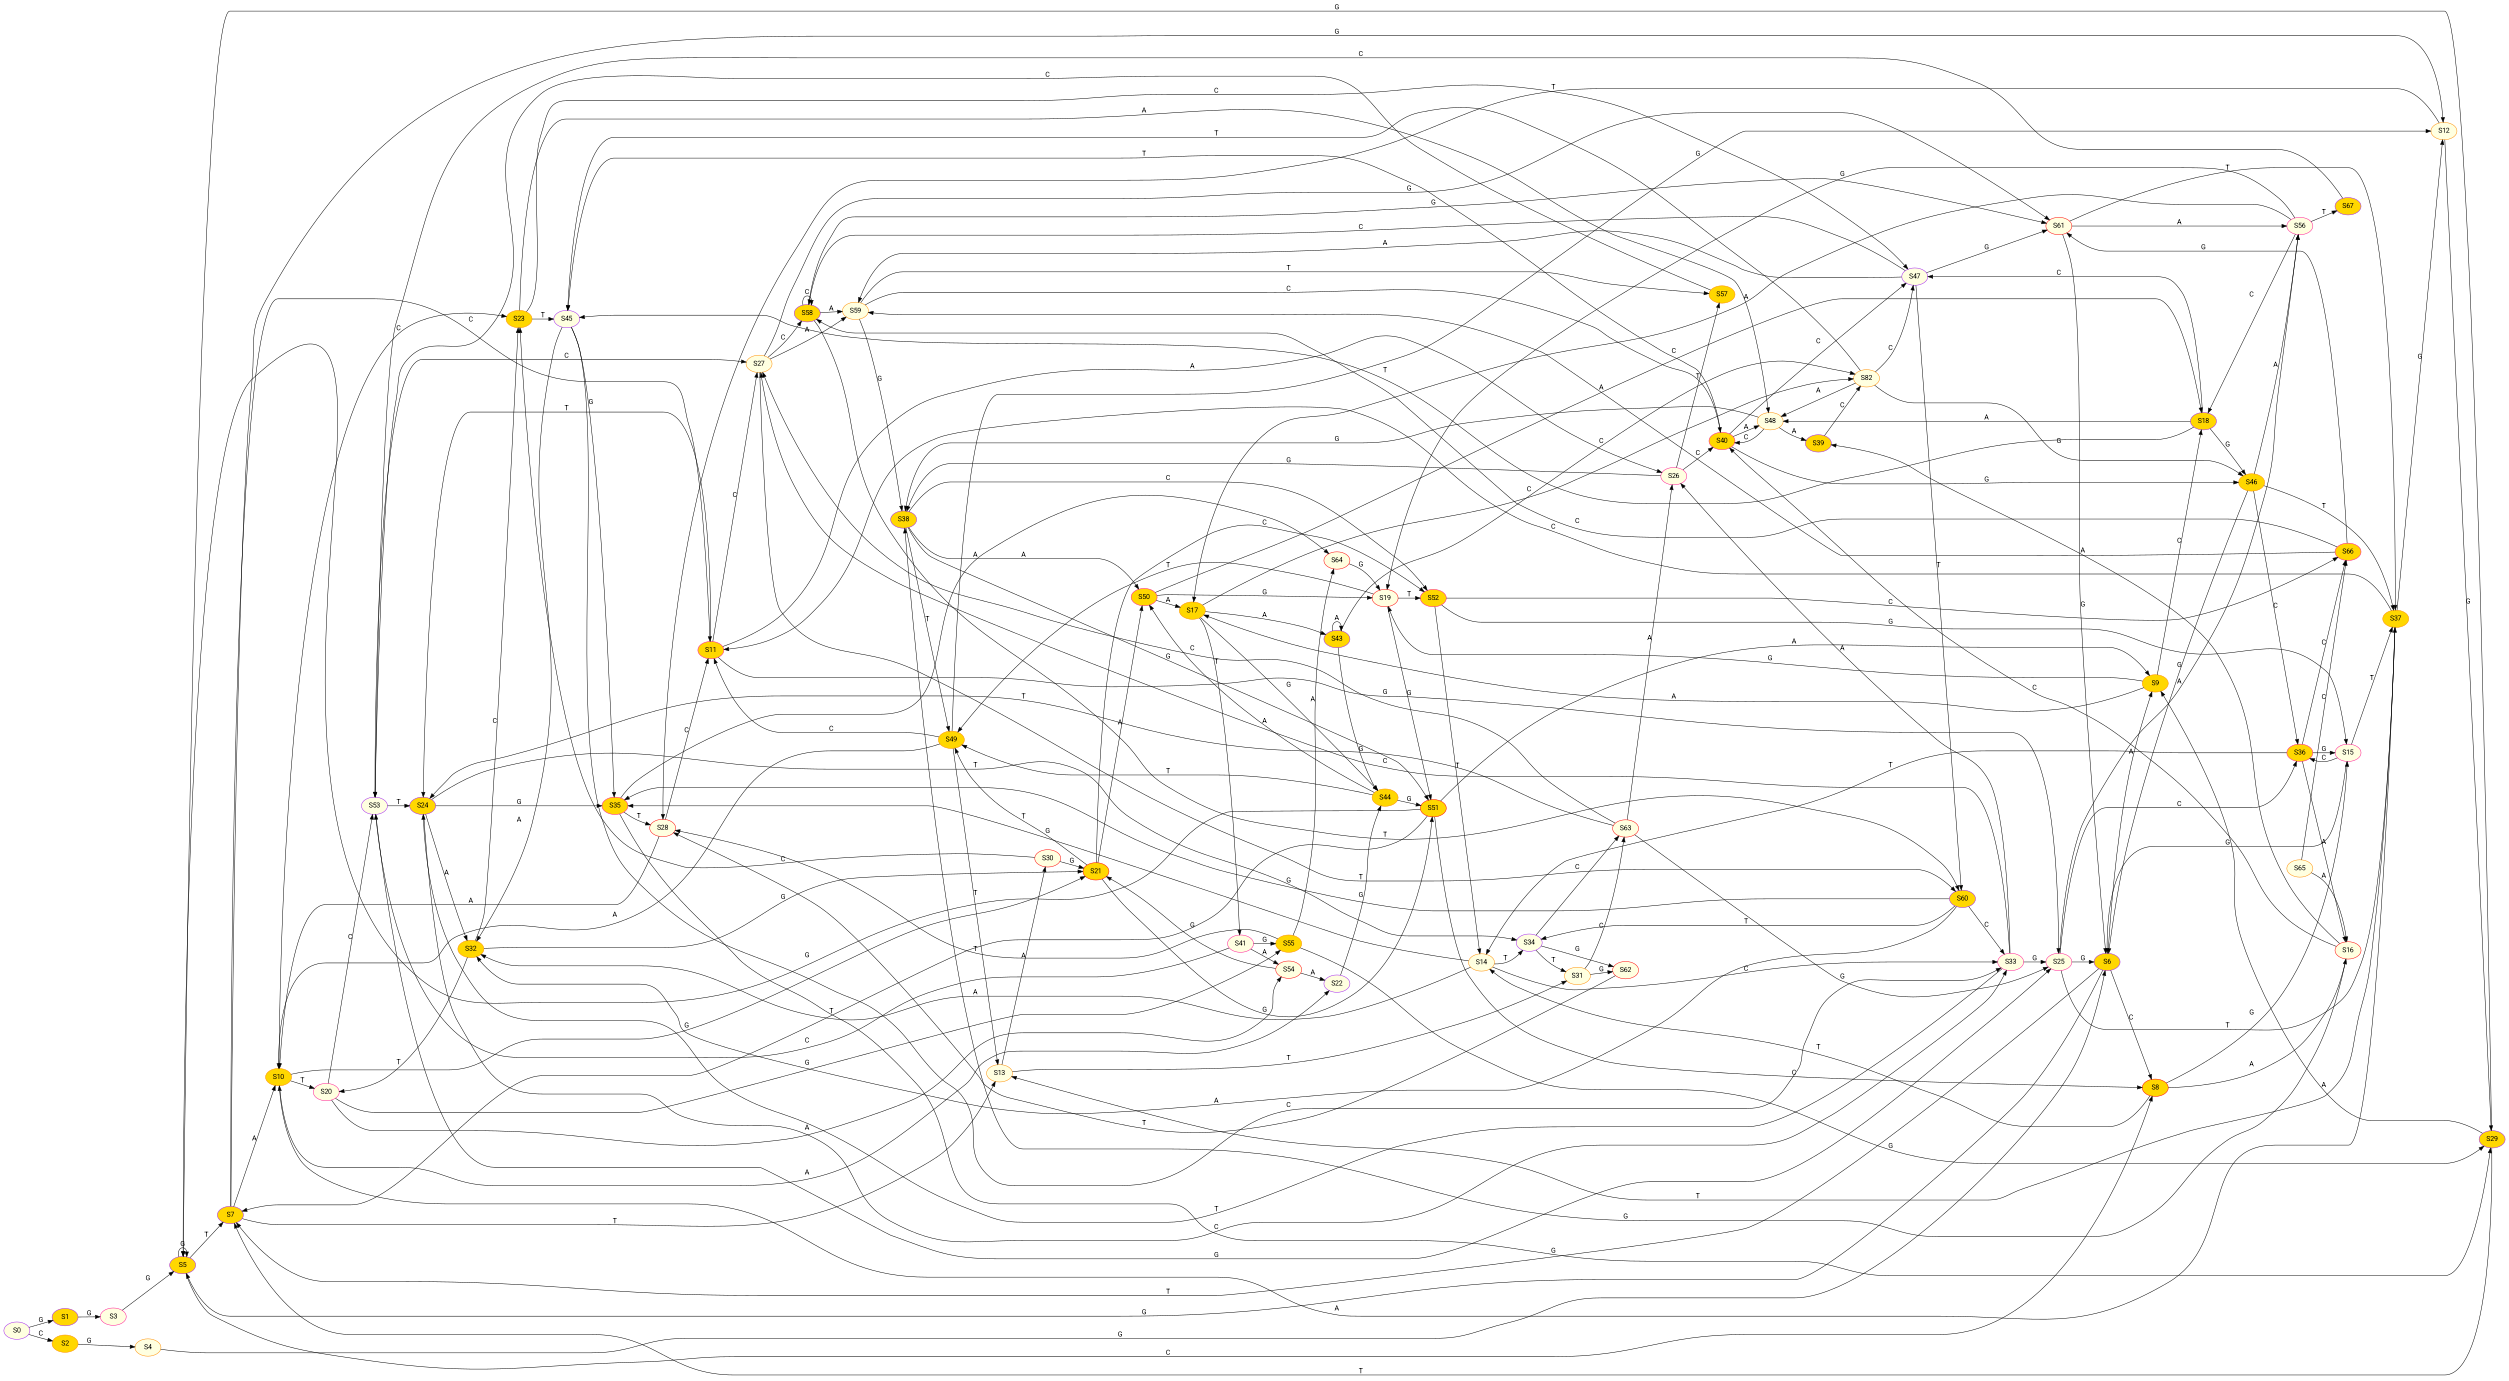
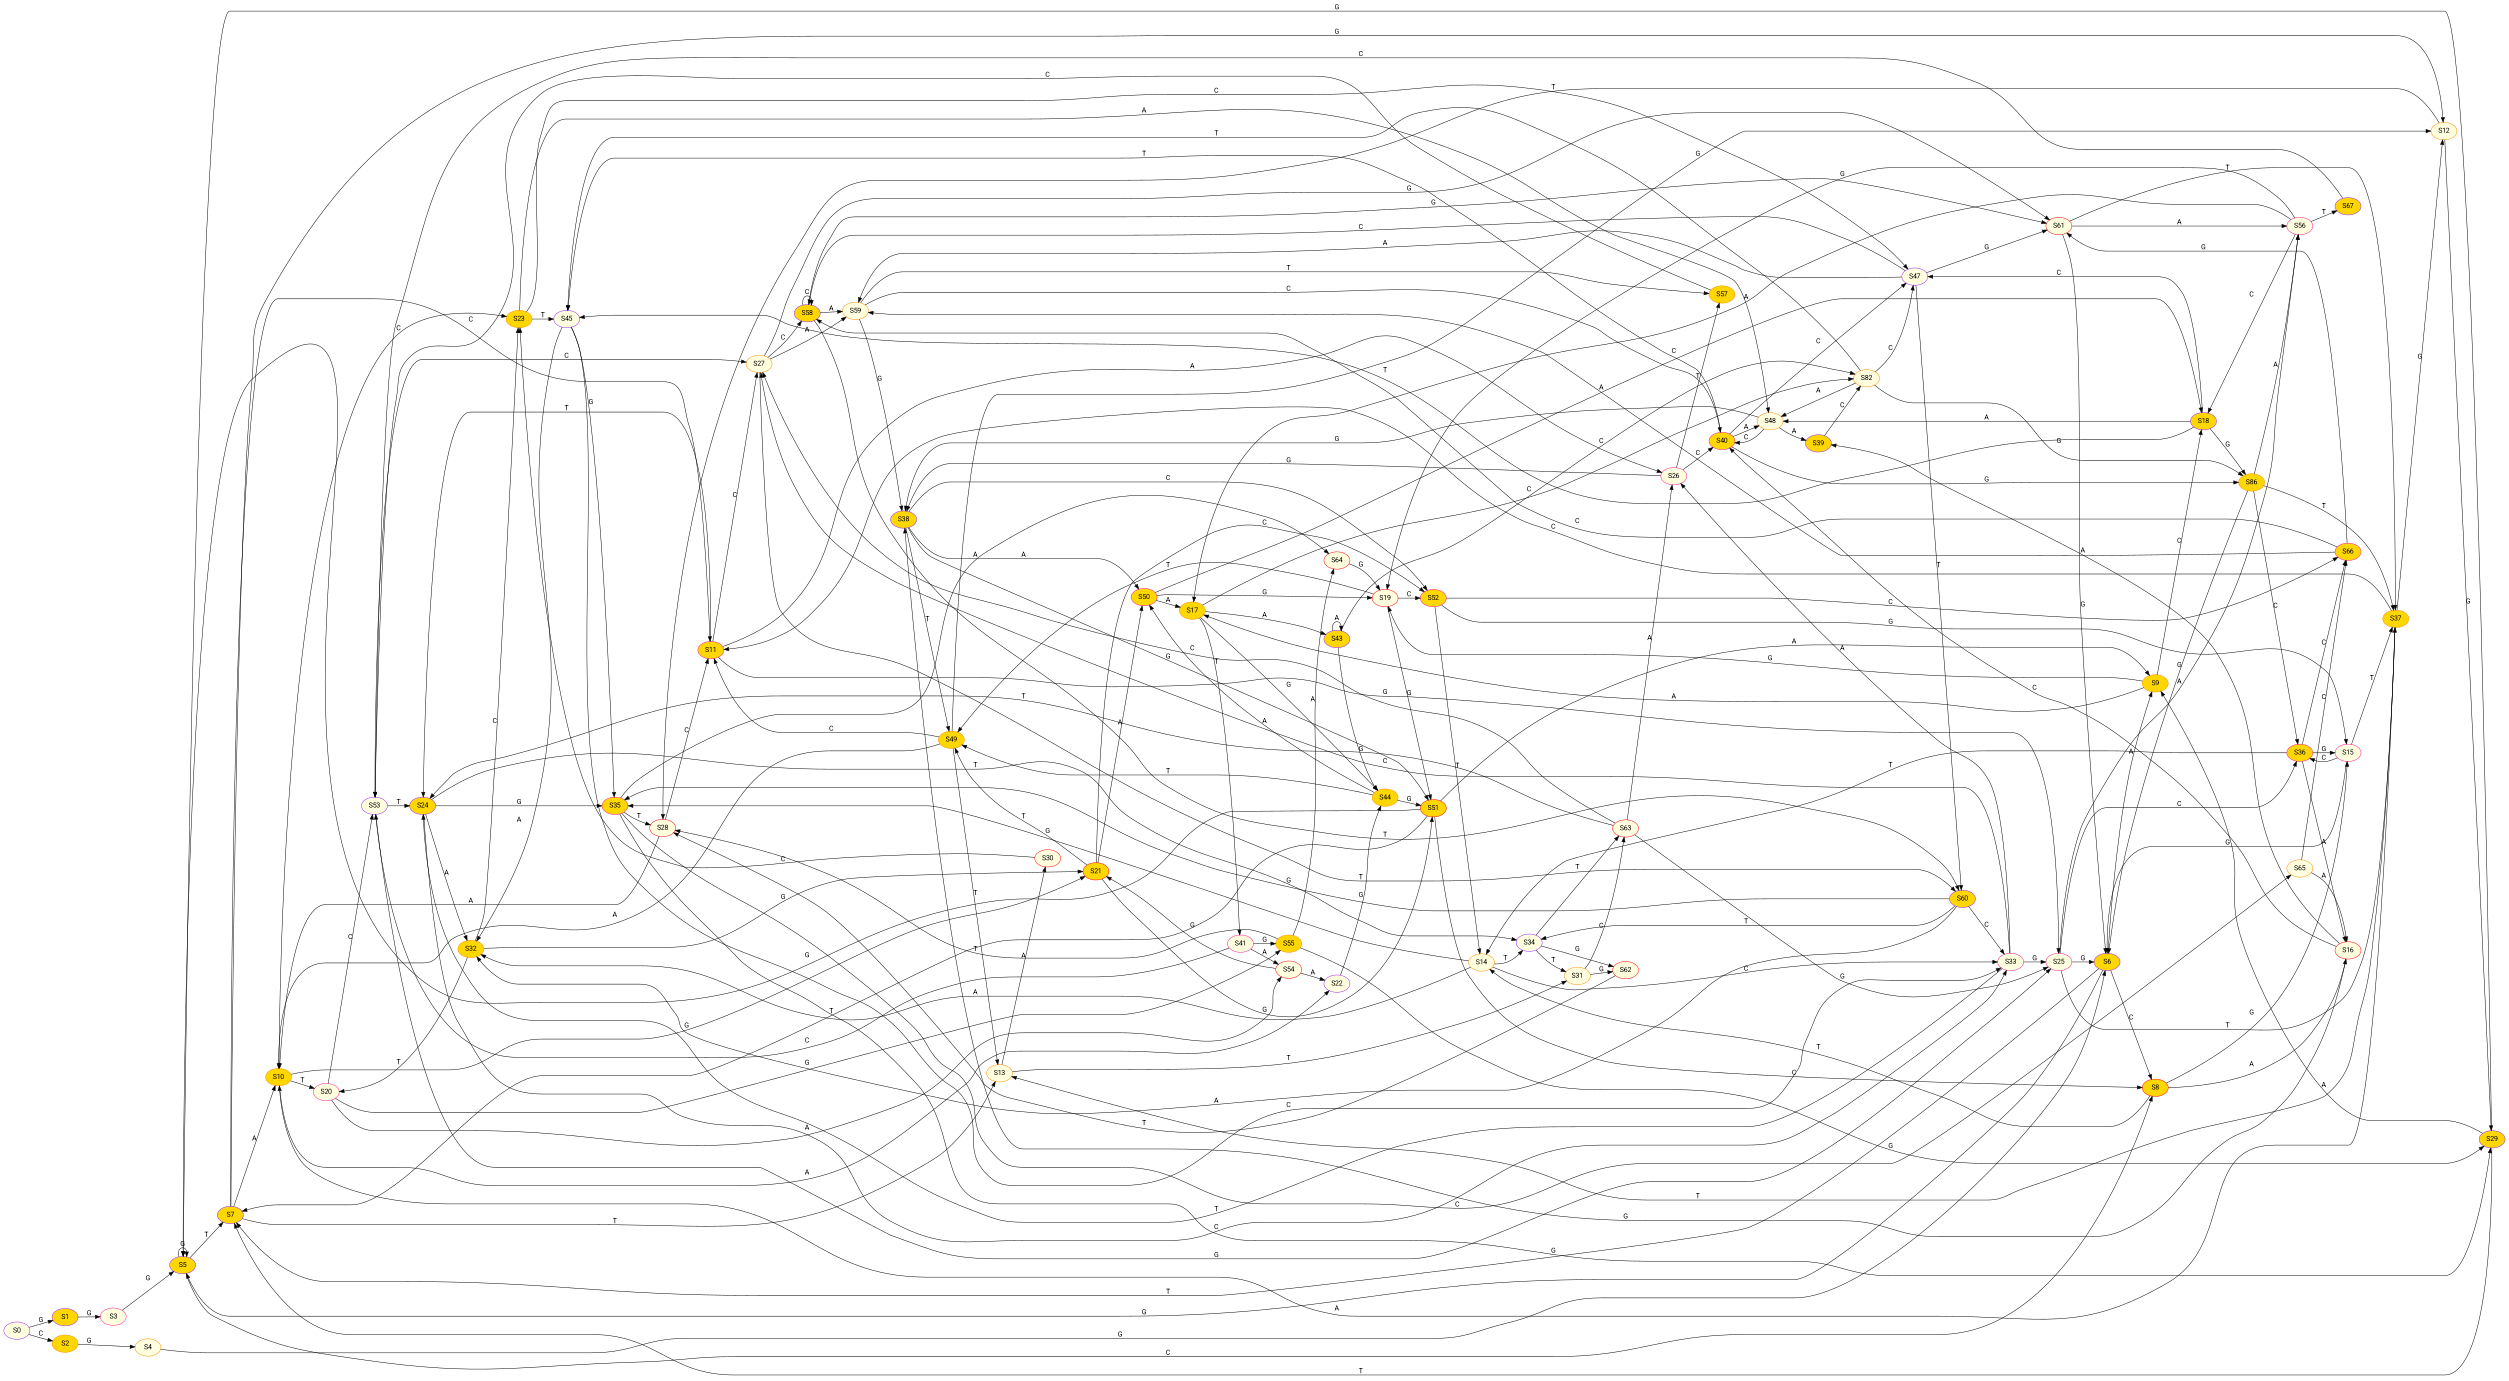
  strict digraph {
    fontname=Roboto
    rankdir=LR
    node [color=darkorange fillcolor=gold fontname=Roboto style=filled]
    edge [fontname=Roboto]
    S0 [color=purple fillcolor=lightyellow]
    S1 [color=purple]
    S2
    S3 [color=deeppink fillcolor=lightyellow]
    S4 [fillcolor=lightyellow]
    S5 [color=purple]
    S6 [color=purple]
    S7 [color=purple]
    S8 [color=red]
    S9
    S10
    S11 [color=deeppink]
    S12 [fillcolor=lightyellow]
    S13 [fillcolor=lightyellow]
    S14 [fillcolor=lightyellow]
    S15 [color=deeppink fillcolor=lightyellow]
    S16 [color=red fillcolor=lightyellow]
    S17
    S18 [color=purple]
    S19 [color=red fillcolor=lightyellow]
    S20 [color=deeppink fillcolor=lightyellow]
    S21 [color=red]
    S22 [color=purple fillcolor=lightyellow]
    S23
    S24 [color=purple]
    S25 [color=deeppink fillcolor=lightyellow]
    S26 [color=deeppink fillcolor=lightyellow]
    S27 [fillcolor=lightyellow]
    S28 [color=red fillcolor=lightyellow]
    S29 [color=purple]
    S30 [color=red fillcolor=lightyellow]
    S31 [fillcolor=lightyellow]
    S32
    S33 [color=deeppink fillcolor=lightyellow]
    S34 [color=purple fillcolor=lightyellow]
    S35 [color=deeppink]
    S36 [color=deeppink]
    S37
    S38 [color=purple]
    S39 [color=purple]
    S40 [color=deeppink]
    S41 [color=deeppink fillcolor=lightyellow]
    n43 [fillcolor=lightyellow label=S82]
    S43 [color=purple]
    S44
    S45 [color=purple fillcolor=lightyellow]
-   S46
+   S46 [label=S86]
    S47 [color=purple fillcolor=lightyellow]
    S48 [fillcolor=lightyellow]
    S49
    S51 [color=red]
    S52 [color=deeppink]
    S53 [color=purple fillcolor=lightyellow]
    S54 [color=red fillcolor=lightyellow]
    S55
    S50 [color=deeppink]
    S56 [color=deeppink fillcolor=lightyellow]
    S57
    S58 [color=purple]
    S59 [fillcolor=lightyellow]
    S60 [color=purple]
    S61 [color=red fillcolor=lightyellow]
    S62 [color=red fillcolor=lightyellow]
    S63 [color=red fillcolor=lightyellow]
    S64 [color=red fillcolor=lightyellow]
    S65 [fillcolor=lightyellow]
    S66 [color=deeppink]
    S67 [color=purple]
    S0 -> S1 [label=G]
    S0 -> S2 [label=C]
    S1 -> S3 [label=G]
    S2 -> S4 [label=G]
    S3 -> S5 [label=G]
    S4 -> S6 [label=G]
    S5 -> S5 [label=G]
    S5 -> S7 [label=T]
    S5 -> S8 [label=C]
    S6 -> S5 [label=G]
    S6 -> S7 [label=T]
    S6 -> S8 [label=C]
    S6 -> S9 [label=A]
    S7 -> S10 [label=A]
    S7 -> S11 [label=C]
    S7 -> S12 [label=G]
    S7 -> S13 [label=T]
    S8 -> S14 [label=T]
    S8 -> S15 [label=G]
    S8 -> S16 [label=A]
    S9 -> S17 [label=A]
    S9 -> S18 [label=C]
    S9 -> S19 [label=G]
    S10 -> S20 [label=T]
    S10 -> S21 [label=G]
    S10 -> S22 [label=A]
    S10 -> S23 [label=C]
    S11 -> S24 [label=T]
    S11 -> S25 [label=G]
    S11 -> S26 [label=A]
    S11 -> S27 [label=C]
    S12 -> S28 [label=T]
    S12 -> S29 [label=G]
    S13 -> S30 [label=A]
    S13 -> S31 [label=T]
    S14 -> S32 [label=A]
    S14 -> S33 [label=C]
    S14 -> S34 [label=T]
    S14 -> S35 [label=G]
    S15 -> S6 [label=G]
    S15 -> S36 [label=C]
    S15 -> S37 [label=T]
    S16 -> S38 [label=G]
    S16 -> S39 [label=A]
    S16 -> S40 [label=C]
    S17 -> S41 [label=T]
    S17 -> n43 [label=C]
    S17 -> S43 [label=A]
    S17 -> S44 [label=G]
    S18 -> S45 [label=T]
    S18 -> S46 [label=G]
    S18 -> S47 [label=C]
    S18 -> S48 [label=A]
    S19 -> S49 [label=T]
    S19 -> S51 [label=G]
-   S19 -> S52 [label=T]
+   S19 -> S52 [label=C]
    S20 -> S53 [label=C]
    S20 -> S54 [label=A]
    S20 -> S55 [label=G]
    S21 -> S49 [label=T]
    S21 -> S51 [label=G]
    S21 -> S52 [label=C]
    S21 -> S50 [label=A]
    S22 -> S44 [label=G]
    S23 -> S45 [label=T]
    S23 -> S47 [label=C]
    S23 -> S48 [label=A]
    S24 -> S32 [label=A]
    S24 -> S33 [label=C]
    S24 -> S34 [label=T]
    S24 -> S35 [label=G]
    S25 -> S6 [label=G]
    S25 -> S36 [label=C]
    S25 -> S37 [label=T]
    S25 -> S56 [label=A]
    S26 -> S38 [label=G]
    S26 -> S40 [label=C]
    S26 -> S57 [label=T]
    S27 -> S58 [label=C]
    S27 -> S59 [label=A]
    S27 -> S60 [label=T]
    S27 -> S61 [label=G]
    S28 -> S10 [label=A]
    S28 -> S11 [label=C]
    S29 -> S5 [label=G]
    S29 -> S7 [label=T]
    S29 -> S9 [label=A]
-   S30 -> S21 [label=G]
    S30 -> S23 [label=C]
    S31 -> S62 [label=G]
    S31 -> S63 [label=C]
    S32 -> S20 [label=T]
    S32 -> S21 [label=G]
    S32 -> S23 [label=C]
    S33 -> S24 [label=T]
    S33 -> S25 [label=G]
    S33 -> S26 [label=A]
    S33 -> S27 [label=C]
    S34 -> S31 [label=T]
    S34 -> S62 [label=G]
-   S34 -> S63 [label=C]
+   S34 -> S63 [label=T]
    S35 -> S28 [label=T]
    S35 -> S29 [label=G]
    S35 -> S64 [label=A]
+   S35 -> S65 [label=C]
    S36 -> S14 [label=T]
    S36 -> S15 [label=G]
    S36 -> S16 [label=A]
    S36 -> S66 [label=C]
    S37 -> S10 [label=A]
    S37 -> S11 [label=C]
    S37 -> S12 [label=G]
    S37 -> S13 [label=T]
    S38 -> S49 [label=T]
    S38 -> S51 [label=G]
    S38 -> S52 [label=C]
    S38 -> S50 [label=A]
    S39 -> n43 [label=C]
    S40 -> S45 [label=T]
    S40 -> S46 [label=G]
    S40 -> S47 [label=C]
    S40 -> S48 [label=A]
    S41 -> S53 [label=C]
    S41 -> S54 [label=A]
    S41 -> S55 [label=G]
    n43 -> S45 [label=T]
    n43 -> S46 [label=G]
    n43 -> S47 [label=C]
    n43 -> S48 [label=A]
    S43 -> n43 [label=C]
    S43 -> S43 [label=A]
    S43 -> S44 [label=G]
    S44 -> S49 [label=T]
    S44 -> S51 [label=G]
    S44 -> S50 [label=A]
    S45 -> S32 [label=A]
    S45 -> S33 [label=C]
    S45 -> S35 [label=G]
    S46 -> S6 [label=G]
    S46 -> S36 [label=C]
    S46 -> S37 [label=T]
    S46 -> S56 [label=A]
    S47 -> S58 [label=C]
    S47 -> S59 [label=A]
    S47 -> S60 [label=T]
    S47 -> S61 [label=G]
    S48 -> S38 [label=G]
    S48 -> S39 [label=A]
    S48 -> S40 [label=C]
    S49 -> S10 [label=A]
    S49 -> S11 [label=C]
    S49 -> S12 [label=G]
    S49 -> S13 [label=T]
    S51 -> S5 [label=G]
    S51 -> S7 [label=T]
    S51 -> S8 [label=C]
    S51 -> S9 [label=A]
    S52 -> S14 [label=T]
    S52 -> S15 [label=G]
    S52 -> S66 [label=C]
    S53 -> S24 [label=T]
    S53 -> S25 [label=G]
    S53 -> S27 [label=C]
    S54 -> S21 [label=G]
    S54 -> S22 [label=A]
    S55 -> S28 [label=T]
    S55 -> S29 [label=G]
    S55 -> S64 [label=A]
    S50 -> S17 [label=A]
    S50 -> S18 [label=C]
    S50 -> S19 [label=G]
    S56 -> S17 [label=A]
    S56 -> S18 [label=C]
    S56 -> S19 [label=G]
    S56 -> S67 [label=T]
    S57 -> S53 [label=C]
    S58 -> S58 [label=C]
    S58 -> S59 [label=A]
    S58 -> S60 [label=T]
    S58 -> S61 [label=G]
    S59 -> S38 [label=G]
    S59 -> S40 [label=C]
    S59 -> S57 [label=T]
    S60 -> S32 [label=A]
    S60 -> S33 [label=C]
    S60 -> S34 [label=T]
    S60 -> S35 [label=G]
    S61 -> S6 [label=G]
    S61 -> S37 [label=T]
    S61 -> S56 [label=A]
    S62 -> S28 [label=T]
    S63 -> S24 [label=T]
    S63 -> S25 [label=G]
    S63 -> S26 [label=A]
    S63 -> S27 [label=C]
    S64 -> S19 [label=G]
    S65 -> S16 [label=A]
    S65 -> S66 [label=C]
    S66 -> S58 [label=C]
    S66 -> S59 [label=A]
    S66 -> S61 [label=G]
    S67 -> S53 [label=C]
  }
